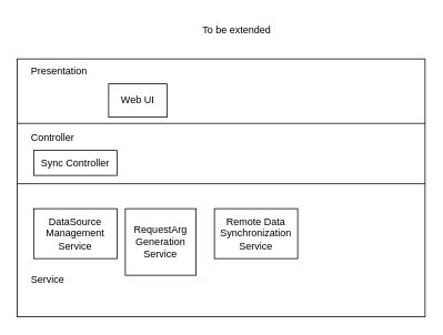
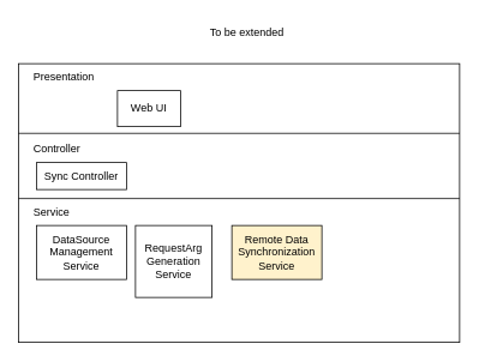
  <mxCell id="0" />
  <mxCell id="1" parent="0" />
  <mxCell id="2" value="" style="rounded=0;whiteSpace=wrap;html=1;" vertex="1" parent="1"><mxGeometry x="20" y="70" width="490" height="310" as="geometry" /></mxCell>
  <mxCell id="3" value="Presentation" style="text;html=1;strokeColor=none;fillColor=none;align=left;verticalAlign=middle;whiteSpace=wrap;rounded=0;" vertex="1" parent="1"><mxGeometry x="35" y="70" width="100" height="30" as="geometry" /></mxCell>
  <mxCell id="4" value="Web UI" style="rounded=0;whiteSpace=wrap;html=1;" vertex="1" parent="1"><mxGeometry x="130" y="100" width="70" height="40" as="geometry" /></mxCell>
  <mxCell id="5" value="" style="endArrow=none;html=1;rounded=0;exitX=0;exitY=0.25;exitDx=0;exitDy=0;entryX=1;entryY=0.25;entryDx=0;entryDy=0;" edge="1" parent="1" source="2" target="2"><mxGeometry width="50" height="50" relative="1" as="geometry"><mxPoint x="110" y="220" as="sourcePoint" /><mxPoint x="160" y="170" as="targetPoint" /></mxGeometry></mxCell>
  <mxCell id="6" value="Controller" style="text;html=1;strokeColor=none;fillColor=none;align=left;verticalAlign=middle;whiteSpace=wrap;rounded=0;" vertex="1" parent="1"><mxGeometry x="35" y="150" width="90" height="30" as="geometry" /></mxCell>
  <mxCell id="7" value="Sync Controller" style="rounded=0;whiteSpace=wrap;html=1;" vertex="1" parent="1"><mxGeometry x="40" y="180" width="100" height="30" as="geometry" /></mxCell>
  <mxCell id="8" value="" style="endArrow=none;html=1;rounded=0;exitX=0;exitY=0.25;exitDx=0;exitDy=0;entryX=1;entryY=0.25;entryDx=0;entryDy=0;" edge="1" parent="1"><mxGeometry width="50" height="50" relative="1" as="geometry"><mxPoint x="20" y="220" as="sourcePoint" /><mxPoint x="510" y="220" as="targetPoint" /></mxGeometry></mxCell>
- <mxCell id="9" value="To be extended" style="text;html=1;strokeColor=none;fillColor=none;align=center;verticalAlign=middle;whiteSpace=wrap;rounded=0;" vertex="1" parent="1"><mxGeometry x="211" y="20" width="146" height="30" as="geometry" /></mxCell>
+ <mxCell id="9" value="To be extended" style="text;html=1;strokeColor=none;fillColor=none;align=center;verticalAlign=middle;whiteSpace=wrap;rounded=0;" vertex="1" parent="1"><mxGeometry x="201" y="20" width="146" height="30" as="geometry" /></mxCell>
  <mxCell id="10" value="DataSource Management Service" style="rounded=0;whiteSpace=wrap;html=1;" vertex="1" parent="1"><mxGeometry x="40" y="250" width="100" height="60" as="geometry" /></mxCell>
- <mxCell id="11" value="Service" style="text;html=1;strokeColor=none;fillColor=none;align=left;verticalAlign=middle;whiteSpace=wrap;rounded=0;" vertex="1" parent="1"><mxGeometry x="35" y="320" width="80" height="30" as="geometry" /></mxCell>
+ <mxCell id="11" value="Service" style="text;html=1;strokeColor=none;fillColor=none;align=left;verticalAlign=middle;whiteSpace=wrap;rounded=0;" vertex="1" parent="1"><mxGeometry x="35" y="220" width="80" height="30" as="geometry" /></mxCell>
  <mxCell id="12" value="RequestArg&lt;br&gt;Generation&lt;br&gt;Service" style="rounded=0;whiteSpace=wrap;html=1;" vertex="1" parent="1"><mxGeometry x="150" y="250" width="85" height="80" as="geometry" /></mxCell>
- <mxCell id="13" value="Remote Data&lt;br&gt;Synchronization&lt;br&gt;Service" style="rounded=0;whiteSpace=wrap;html=1;" vertex="1" parent="1"><mxGeometry x="257" y="250" width="100" height="60" as="geometry" /></mxCell>
+ <mxCell id="13" value="Remote Data&lt;br&gt;Synchronization&lt;br&gt;Service" style="rounded=0;whiteSpace=wrap;html=1;fillColor=#fff2cc;" vertex="1" parent="1"><mxGeometry x="257" y="250" width="100" height="60" as="geometry" /></mxCell>
